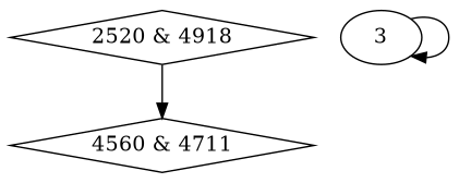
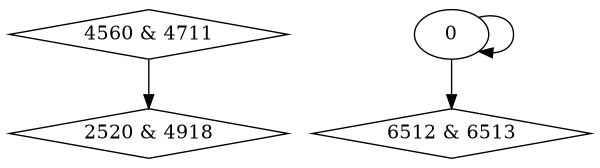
  digraph {
    node [shape=diamond]
    n1 [label="2520 & 4918"]
    n2 [label="4560 & 4711"]
-   3 [shape=""]
-   n1 -> n2
+   n3 [label="6512 & 6513"]
+   3 [label=0 shape=""]
+   n2 -> n1
+   3 -> n3
    3 -> 3
  }
